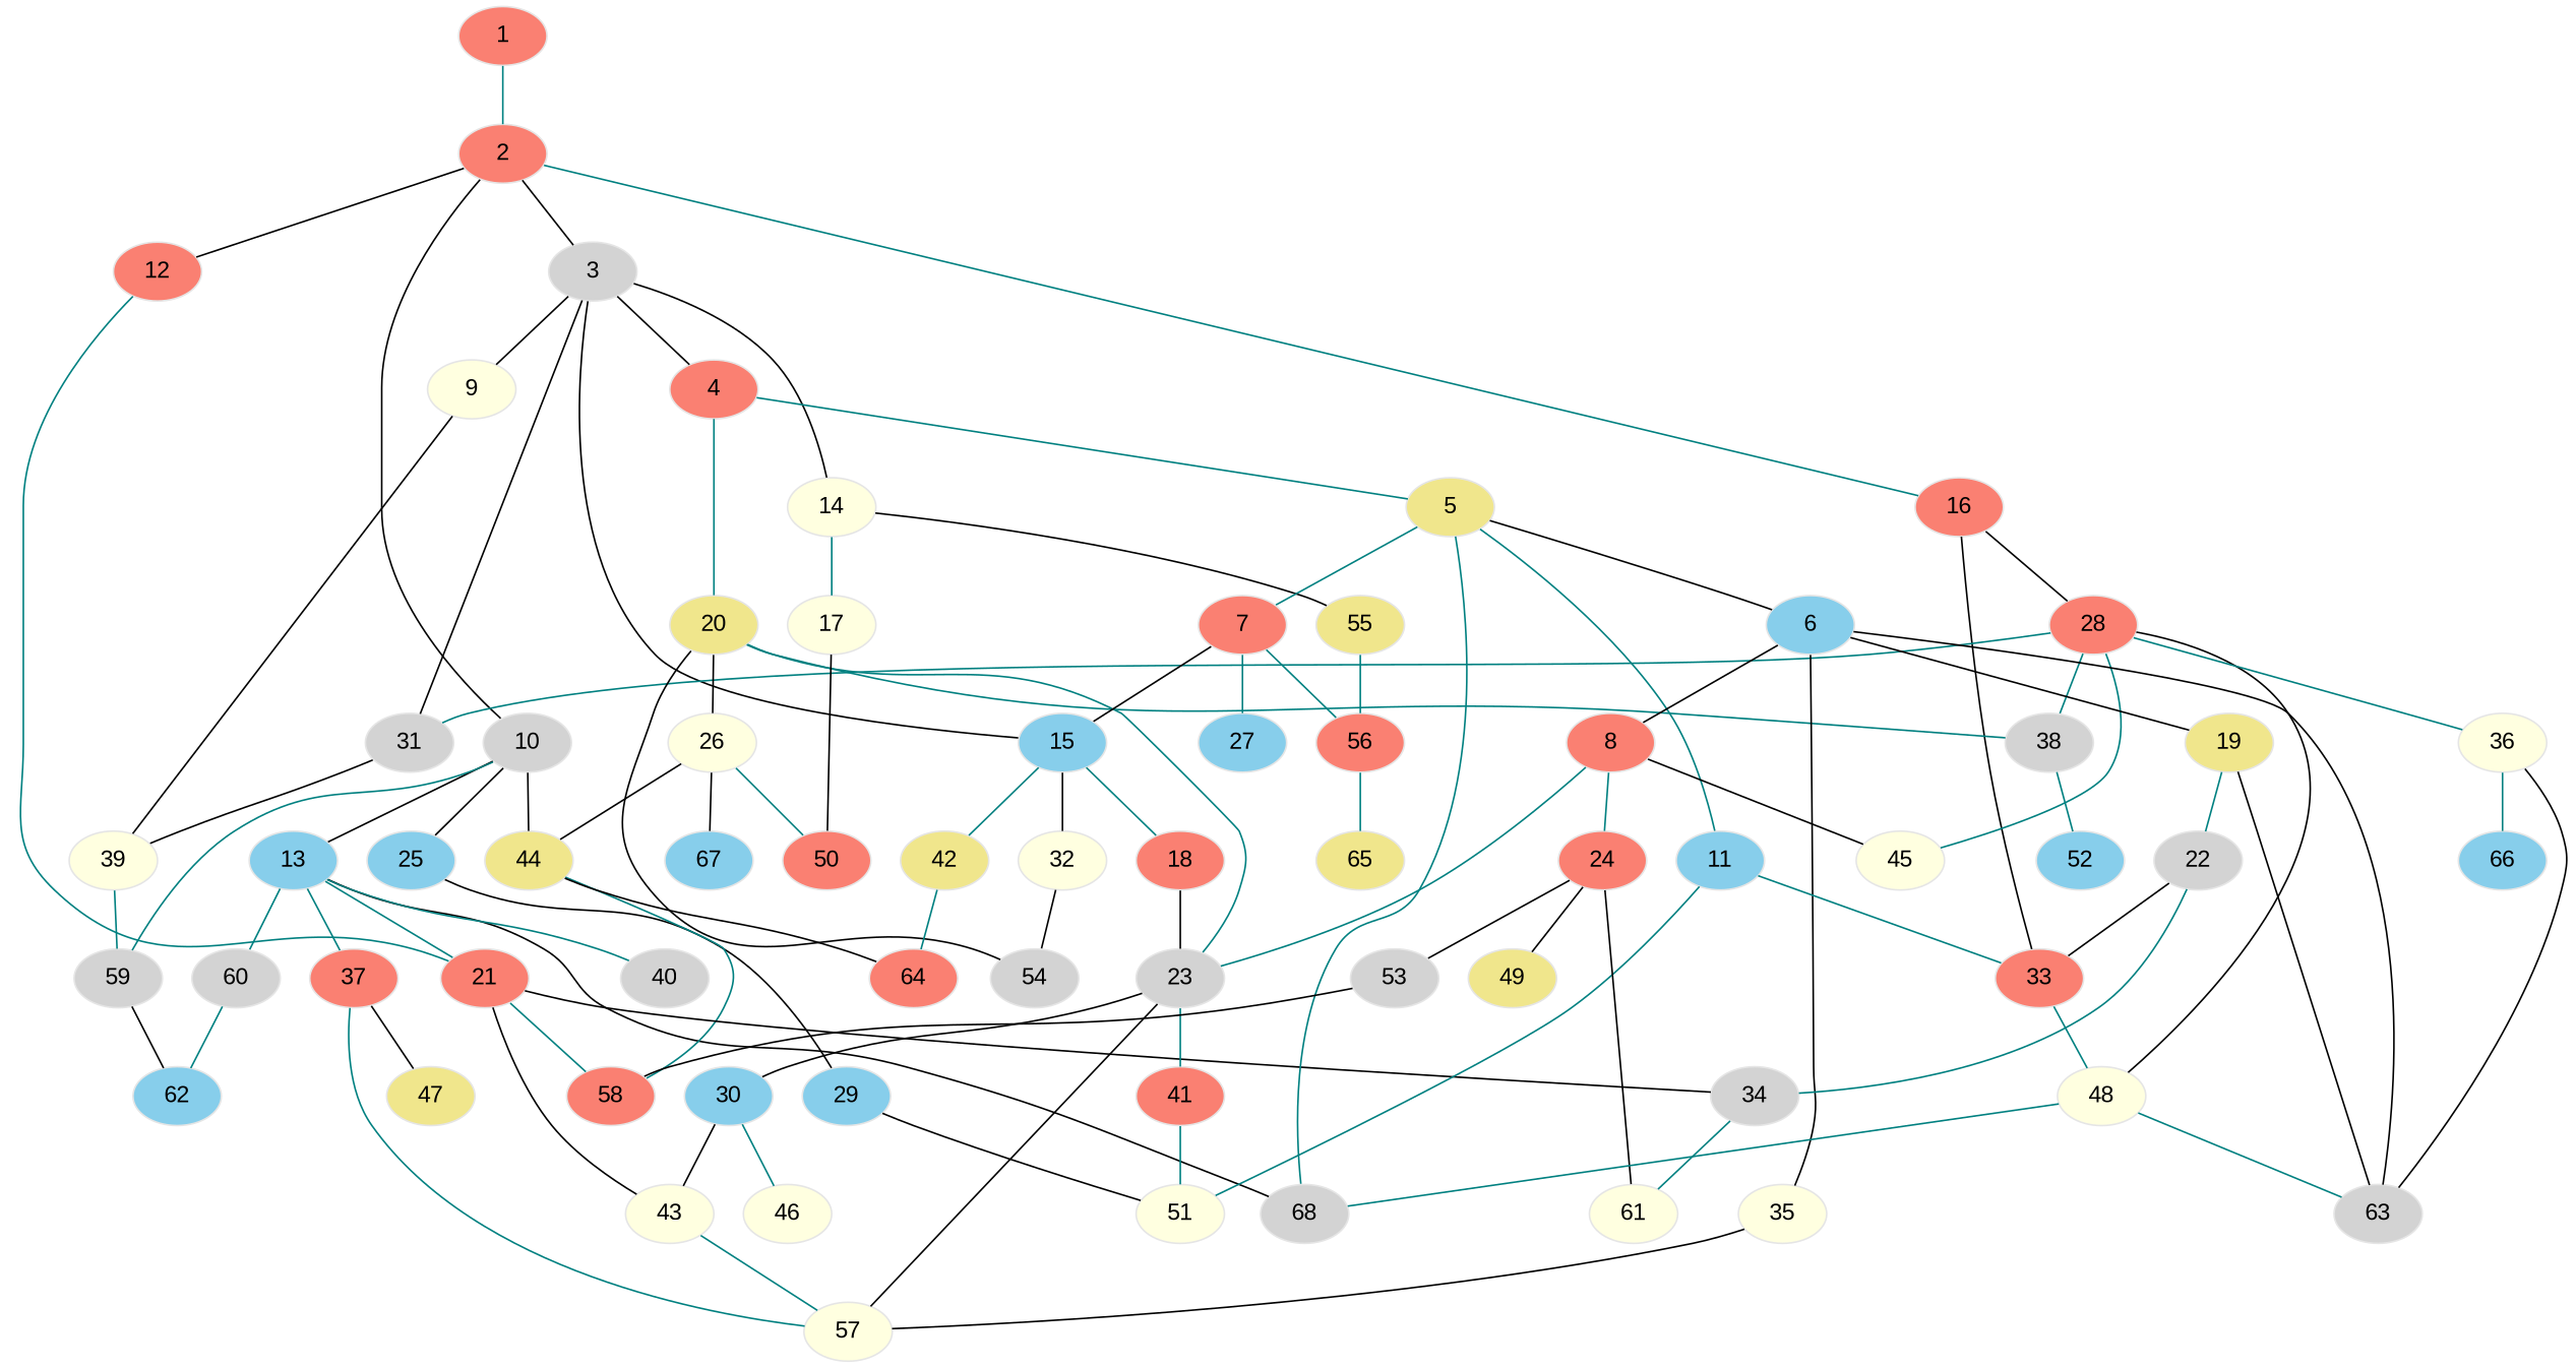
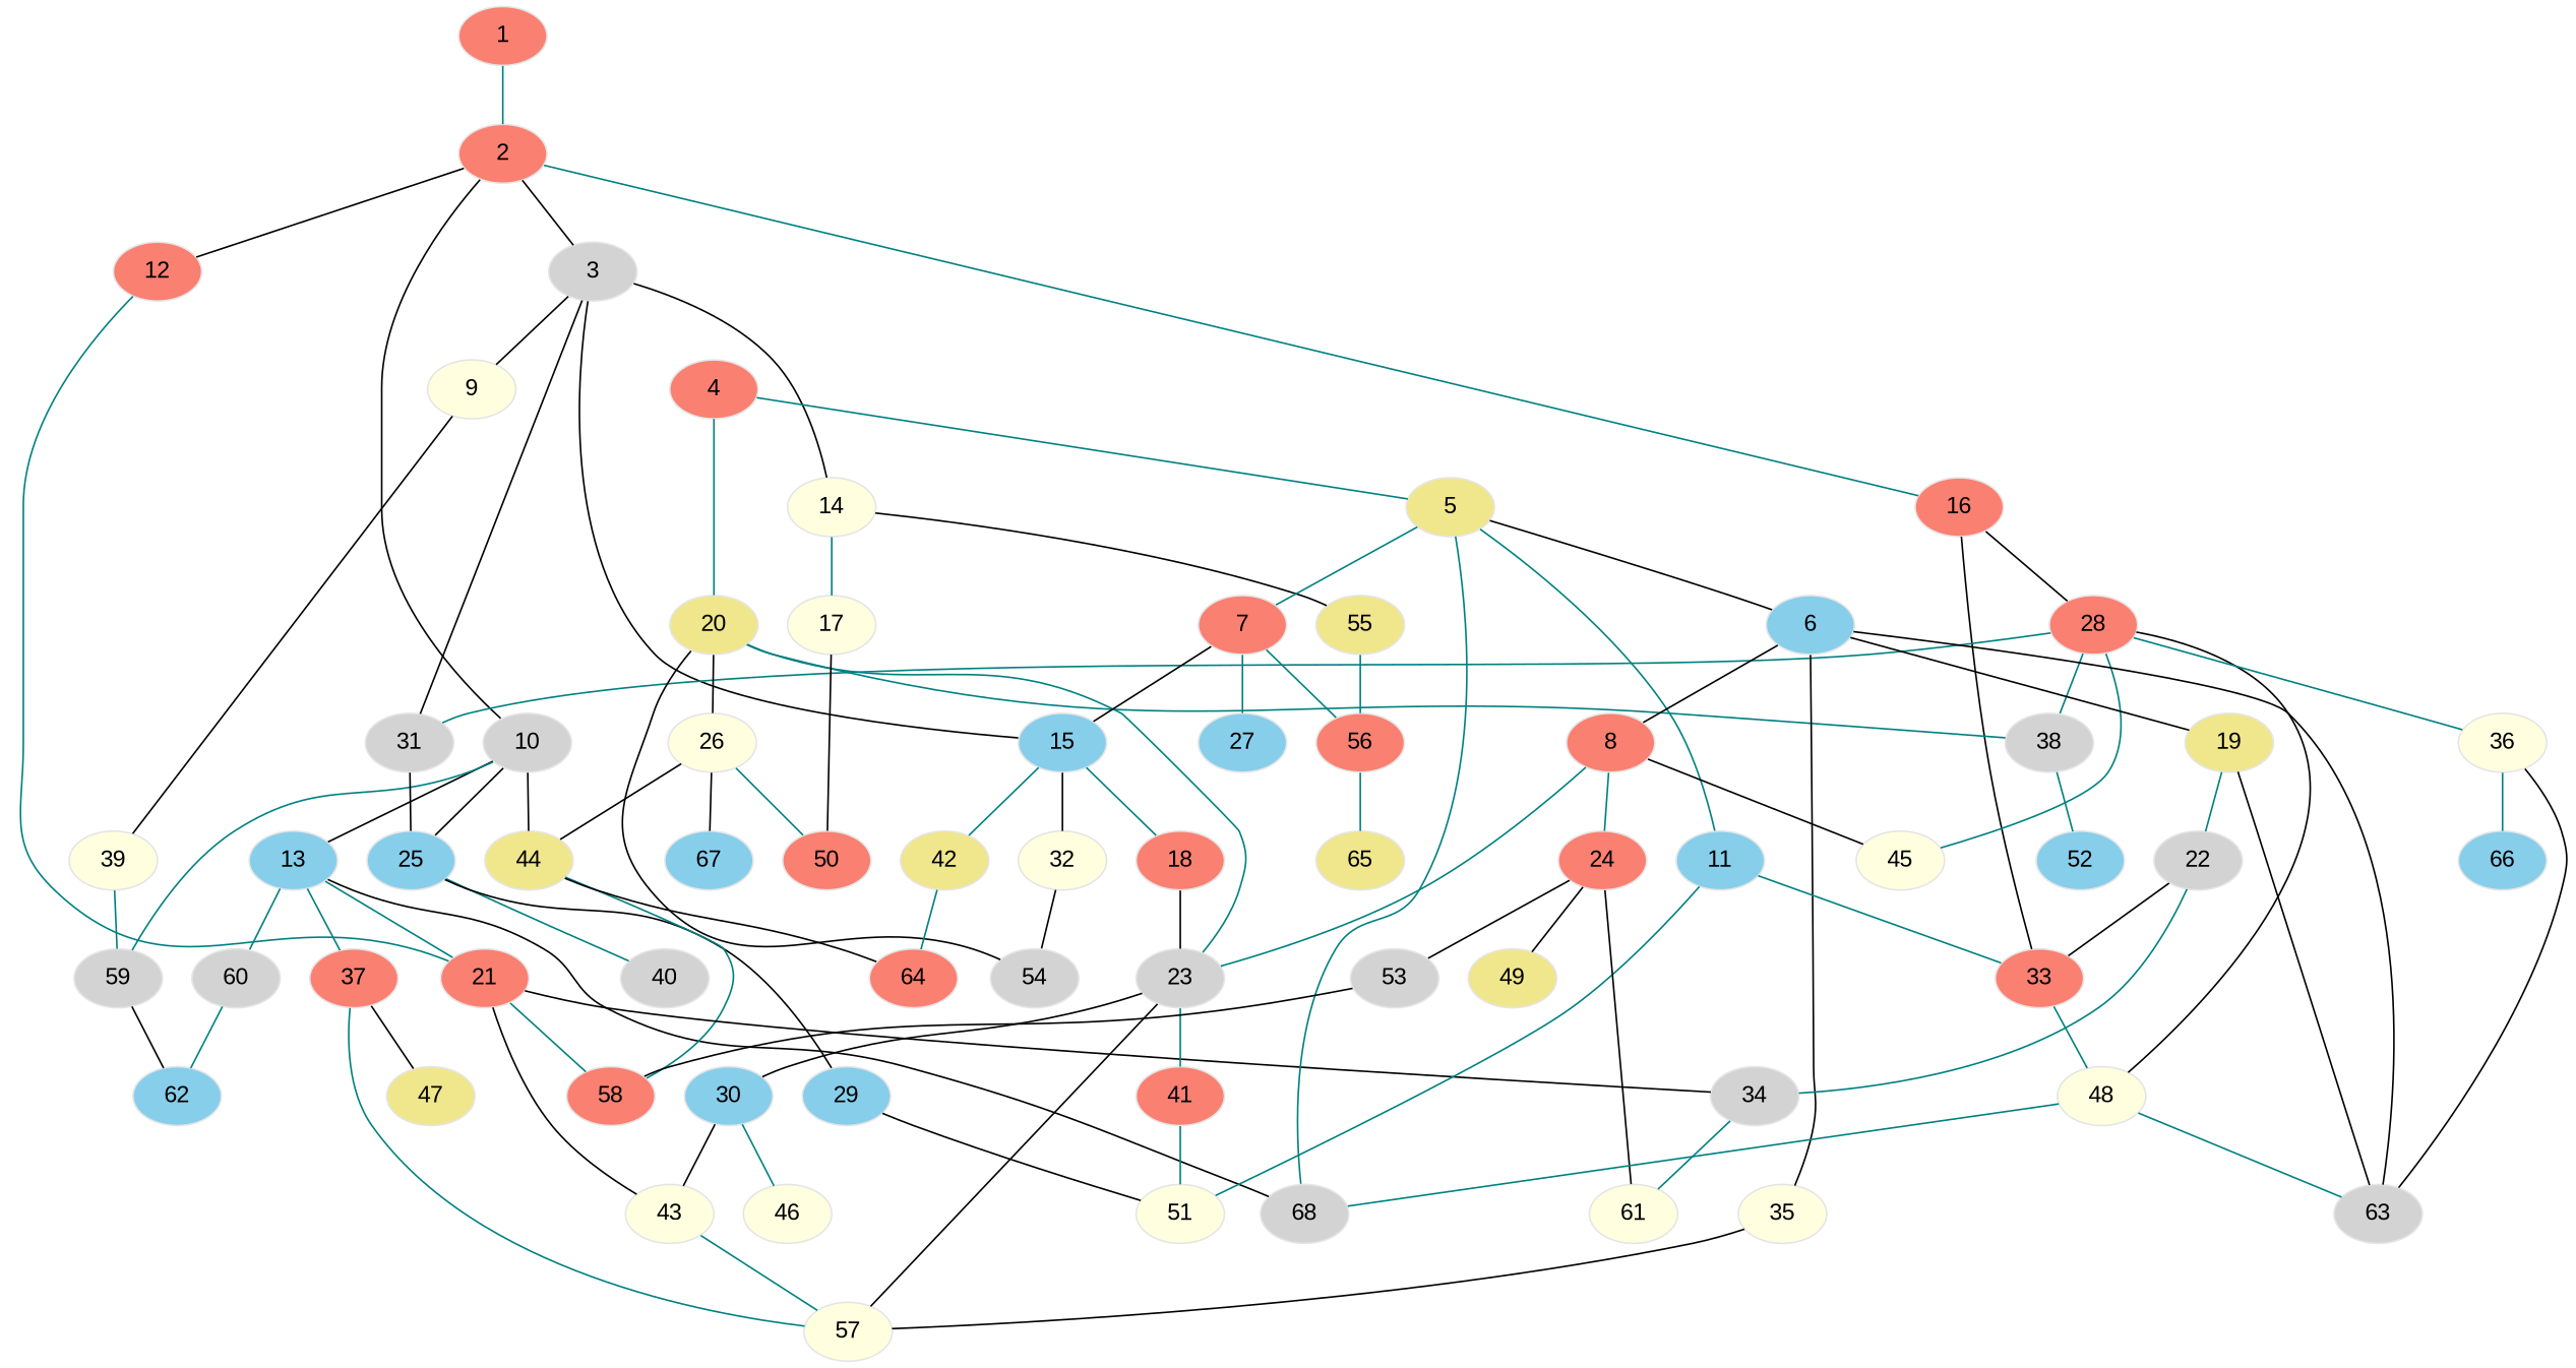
  graph {
    fontname="Liberation Sans"
    node [color=gray90 fillcolor=salmon fontname="Liberation Sans" style=filled]
    edge [color=black fontname="Liberation Sans"]
    1
    2
    3 [fillcolor=lightgrey]
    10 [fillcolor=lightgrey]
    12
    16
    4
    9 [fillcolor=lightyellow]
    14 [fillcolor=lightyellow]
    15 [fillcolor=skyblue]
    31 [fillcolor=lightgrey]
    13 [fillcolor=skyblue]
    25 [fillcolor=skyblue]
    44 [fillcolor=khaki]
    59 [fillcolor=lightgrey]
    21
    33
    28
    5 [fillcolor=khaki]
    20 [fillcolor=khaki]
    39 [fillcolor=lightyellow]
    17 [fillcolor=lightyellow]
    55 [fillcolor=khaki]
    18
    32 [fillcolor=lightyellow]
    42 [fillcolor=khaki]
    6 [fillcolor=skyblue]
    7
    11 [fillcolor=skyblue]
    68 [fillcolor=lightgrey]
    23 [fillcolor=lightgrey]
    26 [fillcolor=lightyellow]
    38 [fillcolor=lightgrey]
    54 [fillcolor=lightgrey]
    8
    19 [fillcolor=khaki]
    35 [fillcolor=lightyellow]
    63 [fillcolor=lightgrey]
    27 [fillcolor=skyblue]
    56
    51 [fillcolor=lightyellow]
    24
    45 [fillcolor=lightyellow]
    22 [fillcolor=lightgrey]
    57 [fillcolor=lightyellow]
    65 [fillcolor=khaki]
    30 [fillcolor=skyblue]
    41
    49 [fillcolor=khaki]
    53 [fillcolor=lightgrey]
    61 [fillcolor=lightyellow]
    37
    40 [fillcolor=lightgrey]
    60 [fillcolor=lightgrey]
    29 [fillcolor=skyblue]
    58
    64
    62 [fillcolor=skyblue]
    48 [fillcolor=lightyellow]
    34 [fillcolor=lightgrey]
    43 [fillcolor=lightyellow]
    47 [fillcolor=khaki]
    50
    36 [fillcolor=lightyellow]
    67 [fillcolor=skyblue]
    52 [fillcolor=skyblue]
    46 [fillcolor=lightyellow]
    66 [fillcolor=skyblue]
    1 -- 2 [color=teal]
    2 -- 3
    2 -- 10
    2 -- 12
    2 -- 16 [color=teal]
-   3 -- 4
    3 -- 9
    3 -- 14
    3 -- 15
    3 -- 31
    10 -- 13
    10 -- 25
    10 -- 44
    10 -- 59 [color=teal]
    12 -- 21 [color=teal]
    16 -- 33
    16 -- 28
    4 -- 5 [color=teal]
    4 -- 20 [color=teal]
    9 -- 39
    14 -- 17 [color=teal]
    14 -- 55
    15 -- 18 [color=teal]
    15 -- 32
    15 -- 42 [color=teal]
-   31 -- 39
+   31 -- 25
    13 -- 21 [color=teal]
    13 -- 68
    13 -- 37 [color=teal]
-   13 -- 40 [color=teal]
+   25 -- 40 [color=teal]
    13 -- 60 [color=teal]
    25 -- 29
    44 -- 58 [color=teal]
    44 -- 64
    59 -- 62
    21 -- 58 [color=teal]
    21 -- 34
    21 -- 43
    33 -- 48 [color=teal]
    28 -- 31 [color=teal]
    28 -- 38 [color=teal]
    28 -- 45 [color=teal]
    28 -- 48
    28 -- 36 [color=teal]
    5 -- 6
    5 -- 7 [color=teal]
    5 -- 11 [color=teal]
    5 -- 68 [color=teal]
    20 -- 23 [color=teal]
    20 -- 26
    20 -- 38 [color=teal]
    20 -- 54
    39 -- 59 [color=teal]
    17 -- 50
    55 -- 56 [color=teal]
    18 -- 23
    32 -- 54
    42 -- 64 [color=teal]
    6 -- 8
    6 -- 19
    6 -- 35
    6 -- 63
    7 -- 15
    7 -- 27 [color=teal]
    7 -- 56 [color=teal]
    11 -- 33 [color=teal]
    11 -- 51 [color=teal]
    23 -- 57
    23 -- 30
    23 -- 41 [color=teal]
    26 -- 44
    26 -- 50 [color=teal]
    26 -- 67
    38 -- 52 [color=teal]
    8 -- 23 [color=teal]
    8 -- 24 [color=teal]
    8 -- 45
    19 -- 63
    19 -- 22 [color=teal]
    35 -- 57
    56 -- 65 [color=teal]
    24 -- 49
    24 -- 53
    24 -- 61
    22 -- 33
    22 -- 34 [color=teal]
    30 -- 43
    30 -- 46 [color=teal]
    41 -- 51 [color=teal]
    53 -- 58
    37 -- 57 [color=teal]
    37 -- 47
    60 -- 62 [color=teal]
    29 -- 51
    48 -- 68 [color=teal]
    48 -- 63 [color=teal]
    34 -- 61 [color=teal]
    43 -- 57 [color=teal]
    36 -- 63
    36 -- 66 [color=teal]
  }
